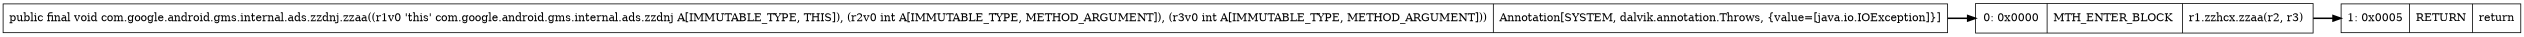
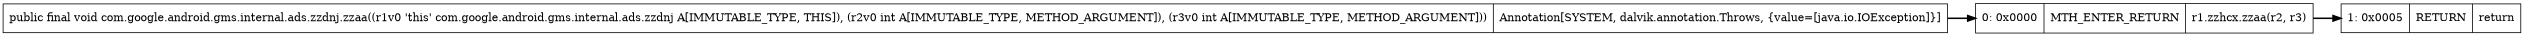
  digraph {
    rankdir=LR
    node [shape=record]
    edge [style=bold]
-   n1 [label="{0\:\ 0x0000|MTH_ENTER_BLOCK\l|r1.zzhcx.zzaa(r2, r3)\l}"]
+   n1 [label="{0\:\ 0x0000|MTH_ENTER_RETURN\l|r1.zzhcx.zzaa(r2, r3)\l}"]
    n2 [label="{1\:\ 0x0005|RETURN\l|return\l}"]
    n3 [label="{public final void com.google.android.gms.internal.ads.zzdnj.zzaa((r1v0 'this' com.google.android.gms.internal.ads.zzdnj A[IMMUTABLE_TYPE, THIS]), (r2v0 int A[IMMUTABLE_TYPE, METHOD_ARGUMENT]), (r3v0 int A[IMMUTABLE_TYPE, METHOD_ARGUMENT]))  | Annotation[SYSTEM, dalvik.annotation.Throws, \{value=[java.io.IOException]\}]\l}"]
    n1 -> n2
    n3 -> n1
  }
